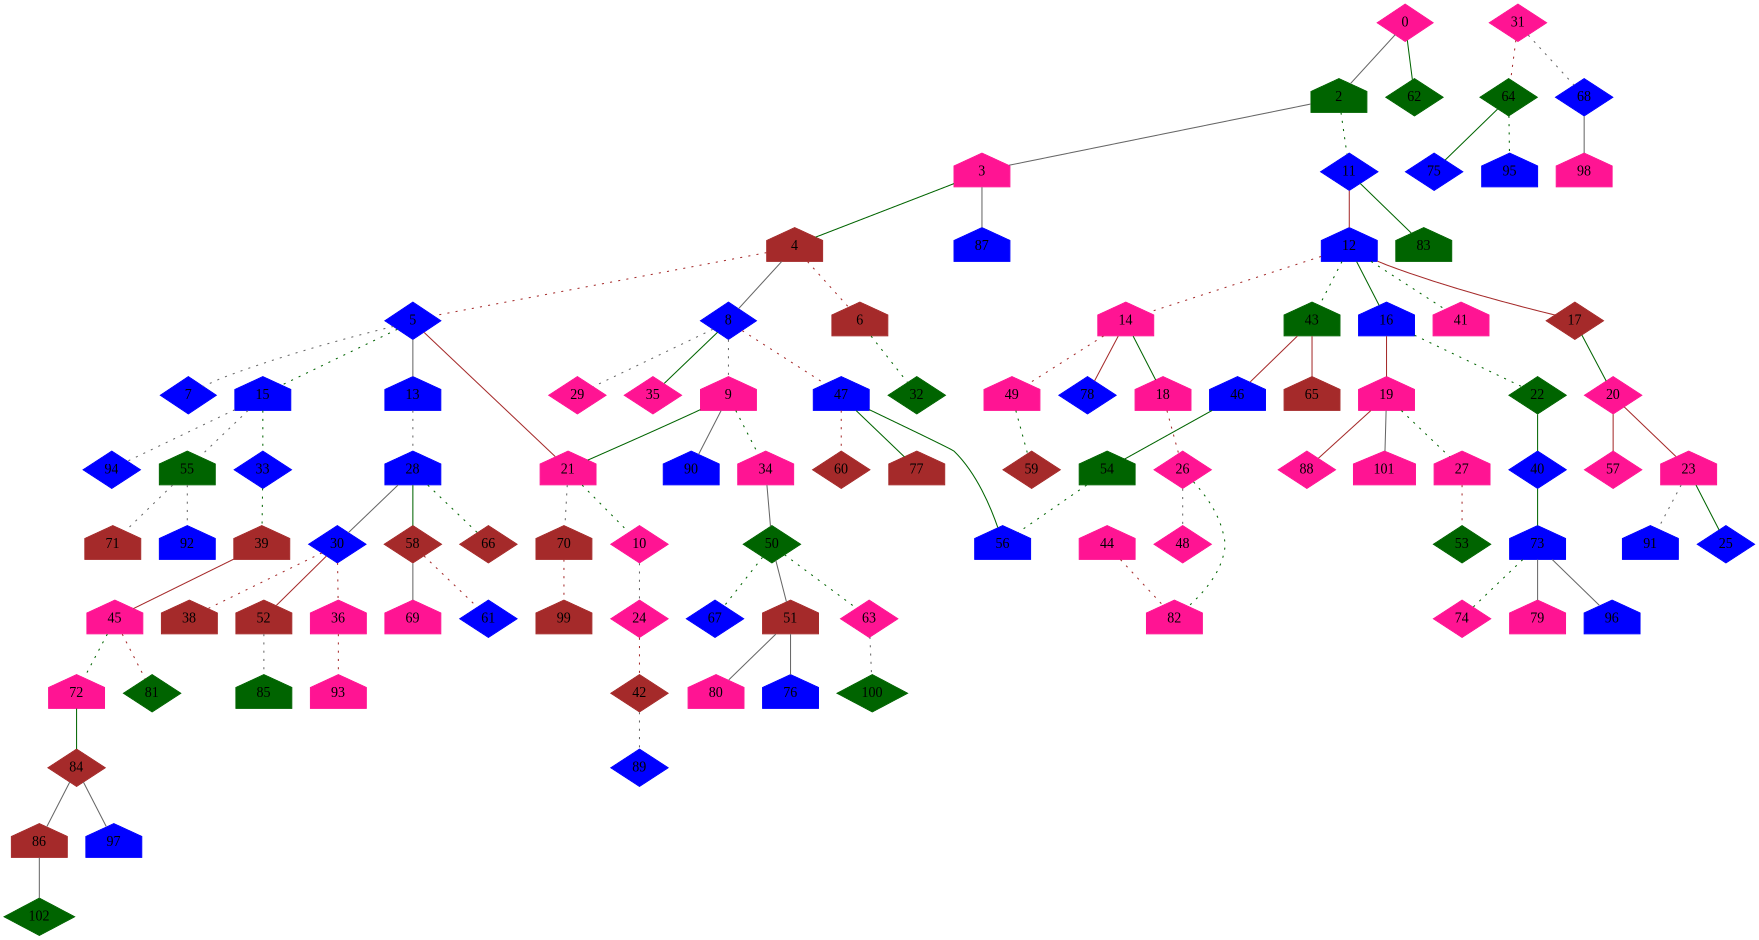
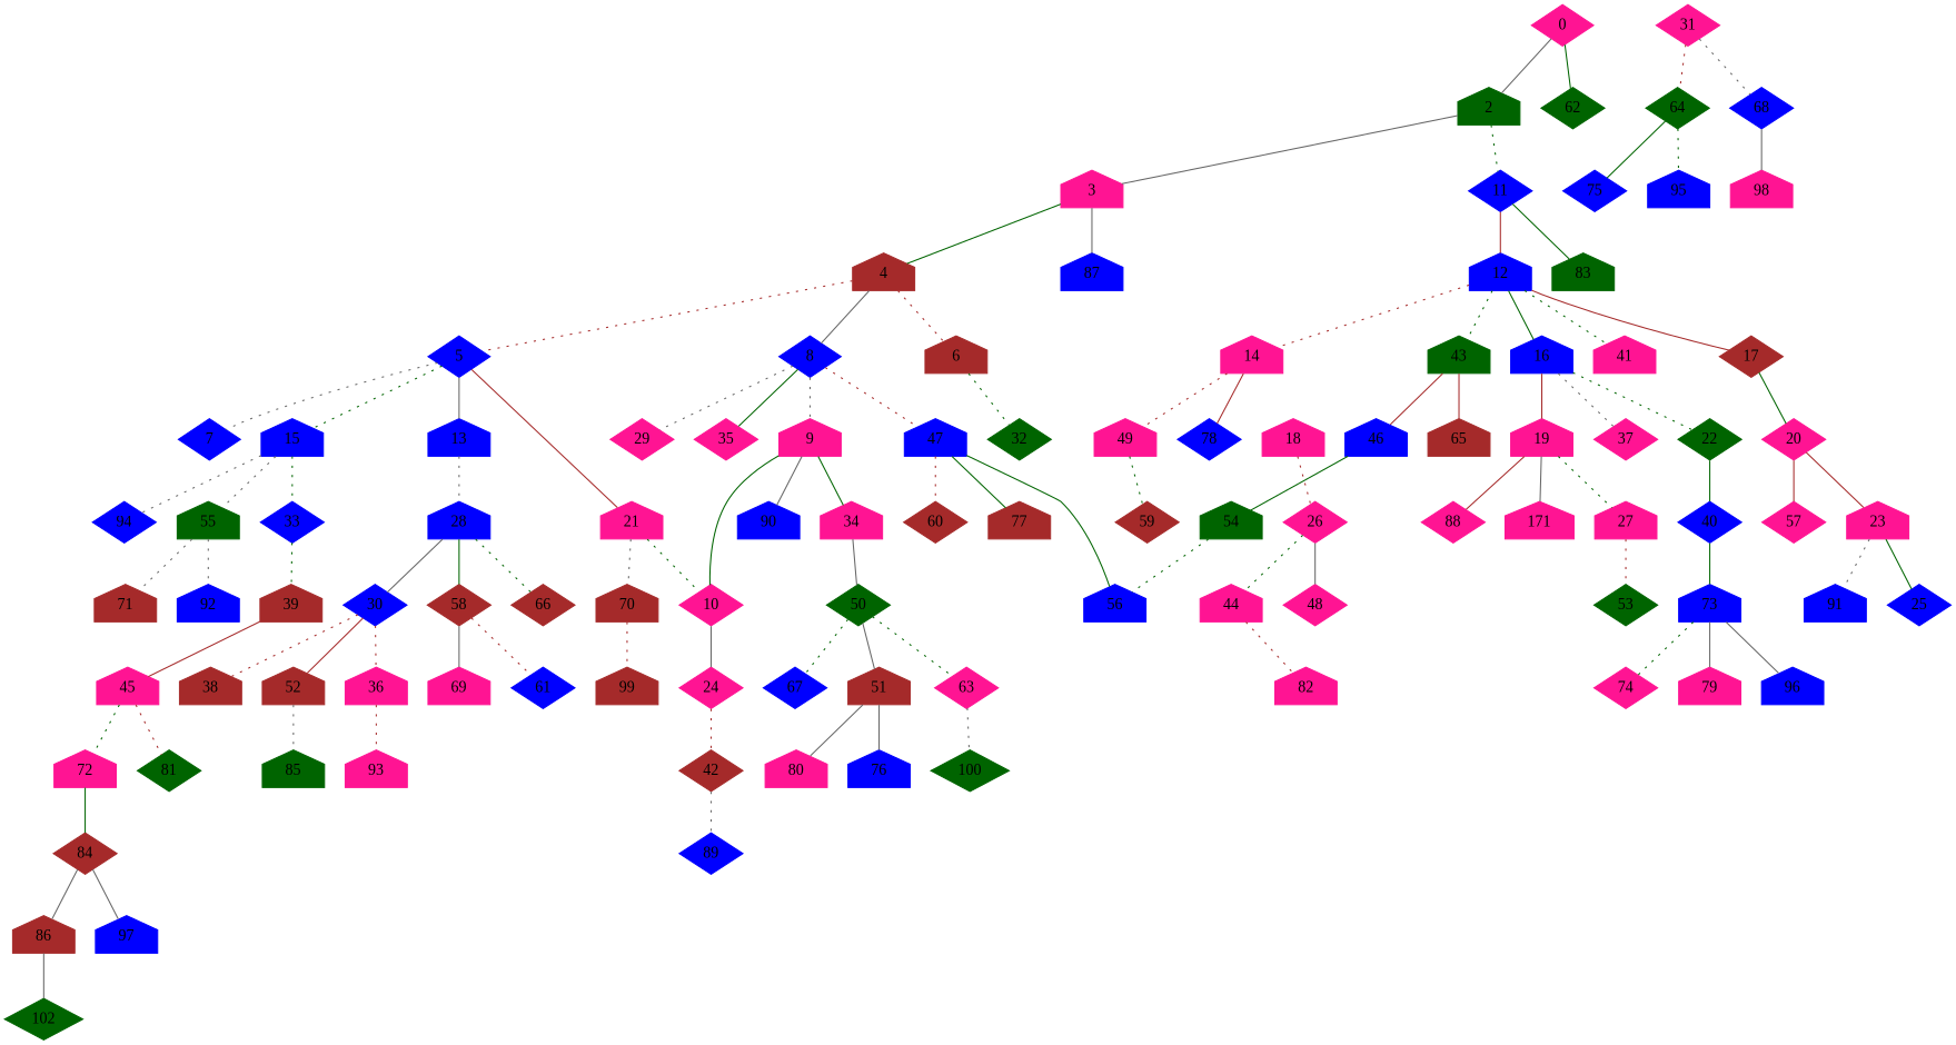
  graph {
    fontname="Liberation Serif"
    node [color=deeppink fontname="Liberation Serif" shape=house style=filled]
    edge [color=darkgreen fontname="Liberation Serif" style=dotted]
    n1 [label=0 shape=diamond]
    2 [color=darkgreen]
    62 [color=darkgreen shape=diamond]
    3
    11 [color=blue shape=diamond]
    4 [color=brown]
    87 [color=blue]
    12 [color=blue]
    83 [color=darkgreen]
    5 [color=blue shape=diamond]
    6 [color=brown]
    8 [color=blue shape=diamond]
    7 [color=blue shape=diamond]
    13 [color=blue]
    15 [color=blue]
    21
    32 [color=darkgreen shape=diamond]
    9
    29 [shape=diamond]
    35 [shape=diamond]
    47 [color=blue]
    28 [color=blue]
    33 [color=blue shape=diamond]
    55 [color=darkgreen]
    94 [color=blue shape=diamond]
    10 [shape=diamond]
    70 [color=brown]
    34
    90 [color=blue]
    56 [color=blue]
    60 [color=brown shape=diamond]
    77 [color=brown]
    24 [shape=diamond]
    50 [color=darkgreen shape=diamond]
    42 [color=brown shape=diamond]
    14
    16 [color=blue]
    17 [color=brown shape=diamond]
    41
    43 [color=darkgreen]
    18
    49
    78 [color=blue shape=diamond]
    19
    22 [color=darkgreen shape=diamond]
+   37 [shape=diamond]
    20 [shape=diamond]
    46 [color=blue]
    65 [color=brown]
    30 [color=blue shape=diamond]
    58 [color=brown shape=diamond]
    66 [color=brown shape=diamond]
    26 [shape=diamond]
    59 [color=brown shape=diamond]
    39 [color=brown]
    71 [color=brown]
    92 [color=blue]
    27
    88 [shape=diamond]
-   101
+   101 [label=171]
    40 [color=blue shape=diamond]
    23
    57 [shape=diamond]
    44
    48 [shape=diamond]
    53 [color=darkgreen shape=diamond]
    25 [color=blue shape=diamond]
    91 [color=blue]
    31 [shape=diamond]
    64 [color=darkgreen shape=diamond]
    68 [color=blue shape=diamond]
    99 [color=brown]
    73 [color=blue]
    89 [color=blue shape=diamond]
    82
    36
    38 [color=brown]
    52 [color=brown]
    61 [color=blue shape=diamond]
    69
    93
    85 [color=darkgreen]
    75 [color=blue shape=diamond]
    95 [color=blue]
    98
    45
    51 [color=brown]
    63 [shape=diamond]
    67 [color=blue shape=diamond]
    72
    81 [color=darkgreen shape=diamond]
    74 [shape=diamond]
    79
    96 [color=blue]
    54 [color=darkgreen]
    84 [color=brown shape=diamond]
    76 [color=blue]
    80
    100 [color=darkgreen shape=diamond]
    86 [color=brown]
    97 [color=blue]
    102 [color=darkgreen shape=diamond]
    n1 -- 2 [color=gray40 style=solid]
    n1 -- 62 [style=solid]
    2 -- 3 [color=gray40 style=solid]
    2 -- 11
    3 -- 4 [style=solid]
    3 -- 87 [color=gray40 style=solid]
    11 -- 12 [color=brown style=solid]
    11 -- 83 [style=solid]
    4 -- 5 [color=brown]
    4 -- 6 [color=brown]
    4 -- 8 [color=gray40 style=solid]
    12 -- 14 [color=brown]
    12 -- 16 [style=solid]
    12 -- 17 [color=brown style=solid]
    12 -- 41
    12 -- 43
    5 -- 7 [color=gray40]
    5 -- 13 [color=gray40 style=solid]
    5 -- 15
    5 -- 21 [color=brown style=solid]
    6 -- 32
    8 -- 9 [color=gray40]
    8 -- 29 [color=gray40]
    8 -- 35 [style=solid]
    8 -- 47 [color=brown]
    13 -- 28 [color=gray40]
    15 -- 33
    15 -- 55 [color=gray40]
    15 -- 94 [color=gray40]
    21 -- 10
    21 -- 70 [color=gray40]
-   9 -- 21 [style=solid]
-   9 -- 34
+   9 -- 10 [style=solid]
+   9 -- 34 [style=solid]
    9 -- 90 [color=gray40 style=solid]
    47 -- 56 [style=solid]
    47 -- 60 [color=brown]
    47 -- 77 [style=solid]
    28 -- 30 [color=gray40 style=solid]
    28 -- 58 [style=solid]
    28 -- 66
    33 -- 39
    55 -- 71 [color=gray40]
    55 -- 92 [color=gray40]
-   10 -- 24 [color=gray40]
+   10 -- 24 [color=gray40 style=solid]
    70 -- 99 [color=brown]
    34 -- 50 [color=gray40 style=solid]
    24 -- 42 [color=brown]
    50 -- 51 [color=gray40 style=solid]
    50 -- 63
    50 -- 67
    42 -- 89 [color=gray40]
-   14 -- 18 [style=solid]
    14 -- 49 [color=brown]
    14 -- 78 [color=brown style=solid]
    16 -- 19 [color=brown style=solid]
    16 -- 22
+   16 -- 37 [color=gray40]
    17 -- 20 [style=solid]
    43 -- 46 [color=brown style=solid]
    43 -- 65 [color=brown style=solid]
    18 -- 26 [color=brown]
    49 -- 59
    19 -- 27
    19 -- 88 [color=brown style=solid]
    19 -- 101 [color=gray40 style=solid]
    22 -- 40 [style=solid]
    20 -- 23 [color=brown style=solid]
    20 -- 57 [color=brown style=solid]
    46 -- 54 [style=solid]
    30 -- 36 [color=brown]
    30 -- 38 [color=brown]
    30 -- 52 [color=brown style=solid]
    58 -- 61 [color=brown]
    58 -- 69 [color=gray40 style=solid]
-   26 -- 82
-   26 -- 48 [color=gray40]
+   26 -- 44
+   26 -- 48 [color=gray40 style=solid]
    39 -- 45 [color=brown style=solid]
    27 -- 53 [color=brown]
    40 -- 73 [style=solid]
    23 -- 25 [style=solid]
    23 -- 91 [color=gray40]
    44 -- 82 [color=brown]
    31 -- 64 [color=brown]
    31 -- 68 [color=gray40]
    64 -- 75 [style=solid]
    64 -- 95
    68 -- 98 [color=gray40 style=solid]
    73 -- 74
    73 -- 79 [color=gray40 style=solid]
    73 -- 96 [color=gray40 style=solid]
    36 -- 93 [color=brown]
    52 -- 85 [color=gray40]
    45 -- 72
    45 -- 81 [color=brown]
    51 -- 76 [color=gray40 style=solid]
    51 -- 80 [color=gray40 style=solid]
    63 -- 100 [color=gray40]
    72 -- 84 [style=solid]
    54 -- 56
    84 -- 86 [color=gray40 style=solid]
    84 -- 97 [color=gray40 style=solid]
    86 -- 102 [color=gray40 style=solid]
  }
